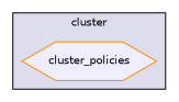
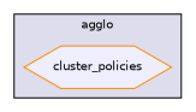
  digraph {
    compound=true
    n1 [fillcolor="#eeeeff" fontname=Helvetica fontsize=10 label=cluster_policies pencolor=black shape=hexagon style=filled color=darkorange]
    subgraph cluster_1 {
      bgcolor="#ddddee"
      fontname=Helvetica
      fontsize=10
-     label=cluster
+     label=agglo
      pencolor=black
      n1
    }
  }
